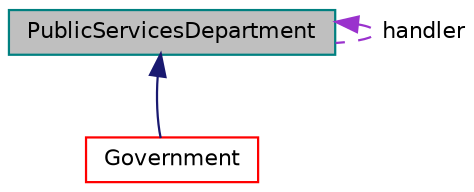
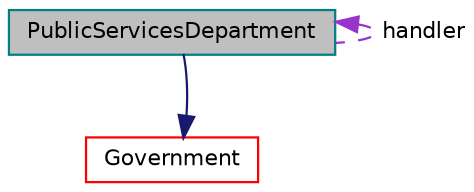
  digraph {
    node [fontname=Helvetica fontsize=10 shape=record style=filled]
    edge [dir=back fontname=Helvetica fontsize=10 labelfontname=Helvetica labelfontsize=10]
    n1 [color=teal fillcolor=grey75 fontcolor=black height=0.2 label=PublicServicesDepartment width=0.4]
    n2 [color=red fillcolor=white height=0.2 label=Government width=0.4]
    n1 -> n1 [color=darkorchid3 label=" handler" style=dashed]
-   n1 -> n2 [color=midnightblue style=solid]
+   n2 -> n1 [color=midnightblue style=solid]
  }
